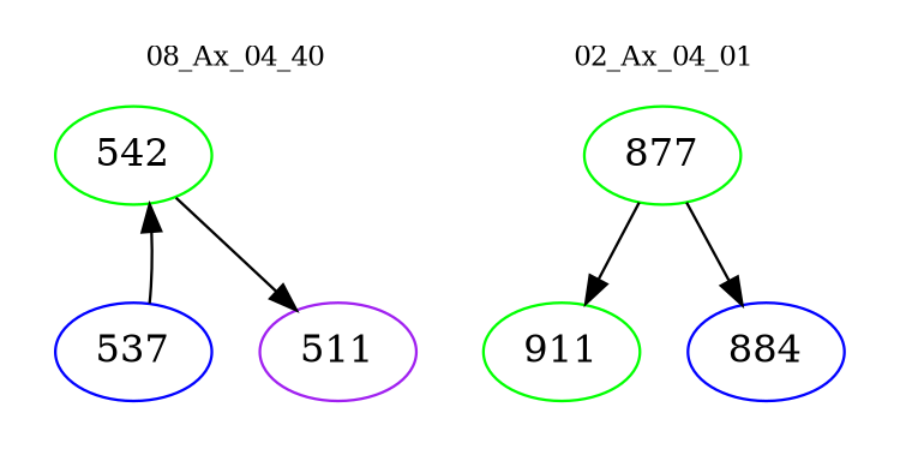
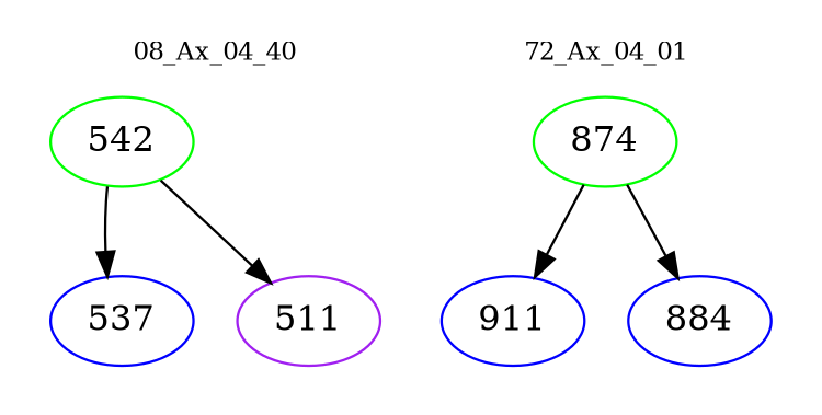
  digraph {
    node [color=blue]
    edge [color=black]
    n1 [color=green label=542]
    n2 [label=537]
    n3 [color=purple label=511]
-   n4 [color=green label=877]
-   n5 [color=green label=911]
+   n4 [color=green label=874]
+   n5 [label=911]
    n6 [label=884]
    subgraph cluster_1 {
      color=white
      fontsize=10
      label="08_Ax_04_40"
      n1
      n2
      n3
    }
    subgraph cluster_2 {
      color=white
      fontsize=10
-     label="02_Ax_04_01"
+     label="72_Ax_04_01"
      n4
      n5
      n6
    }
-   n2 -> n1
+   n1 -> n2
    n1 -> n3
    n4 -> n5
    n4 -> n6
  }
